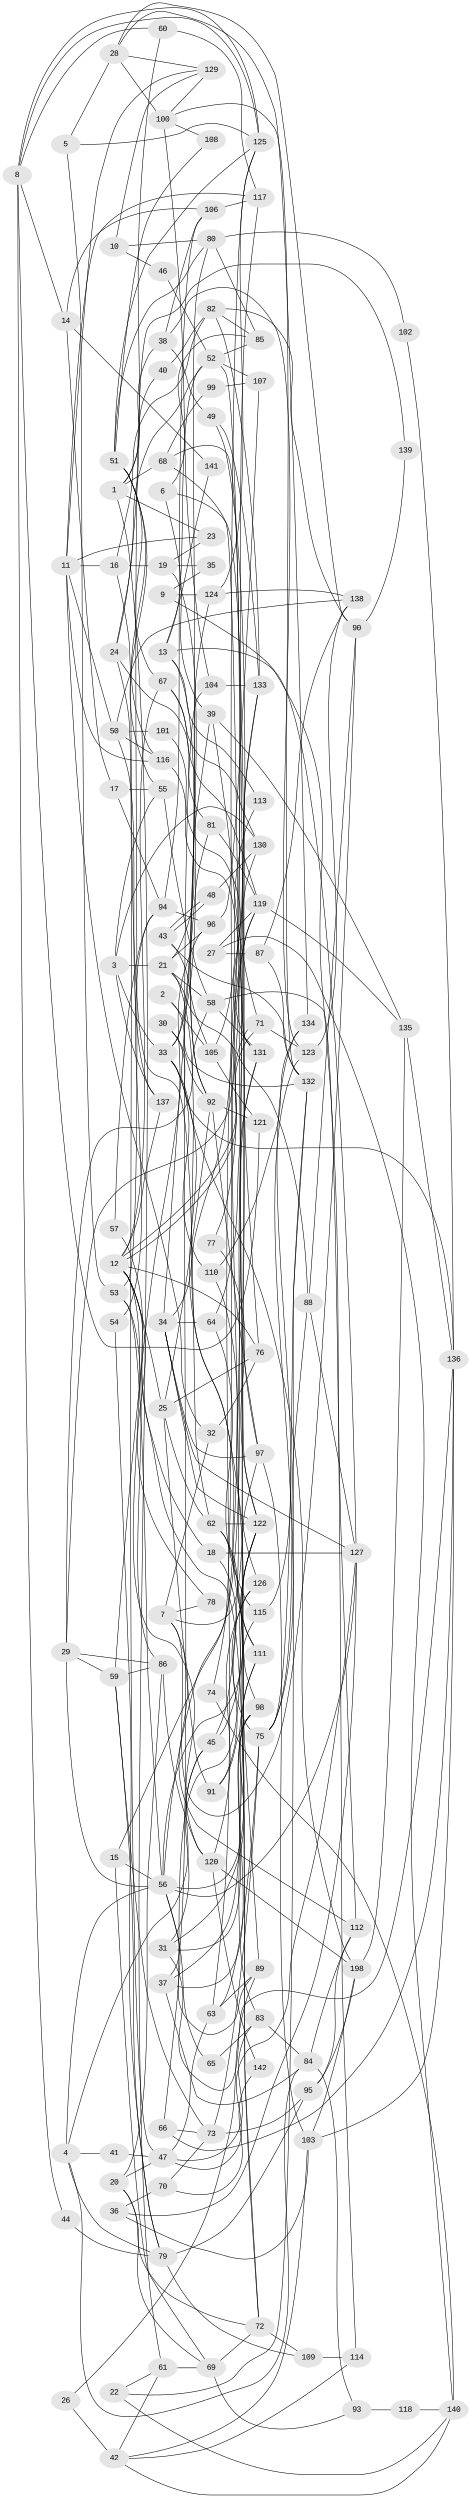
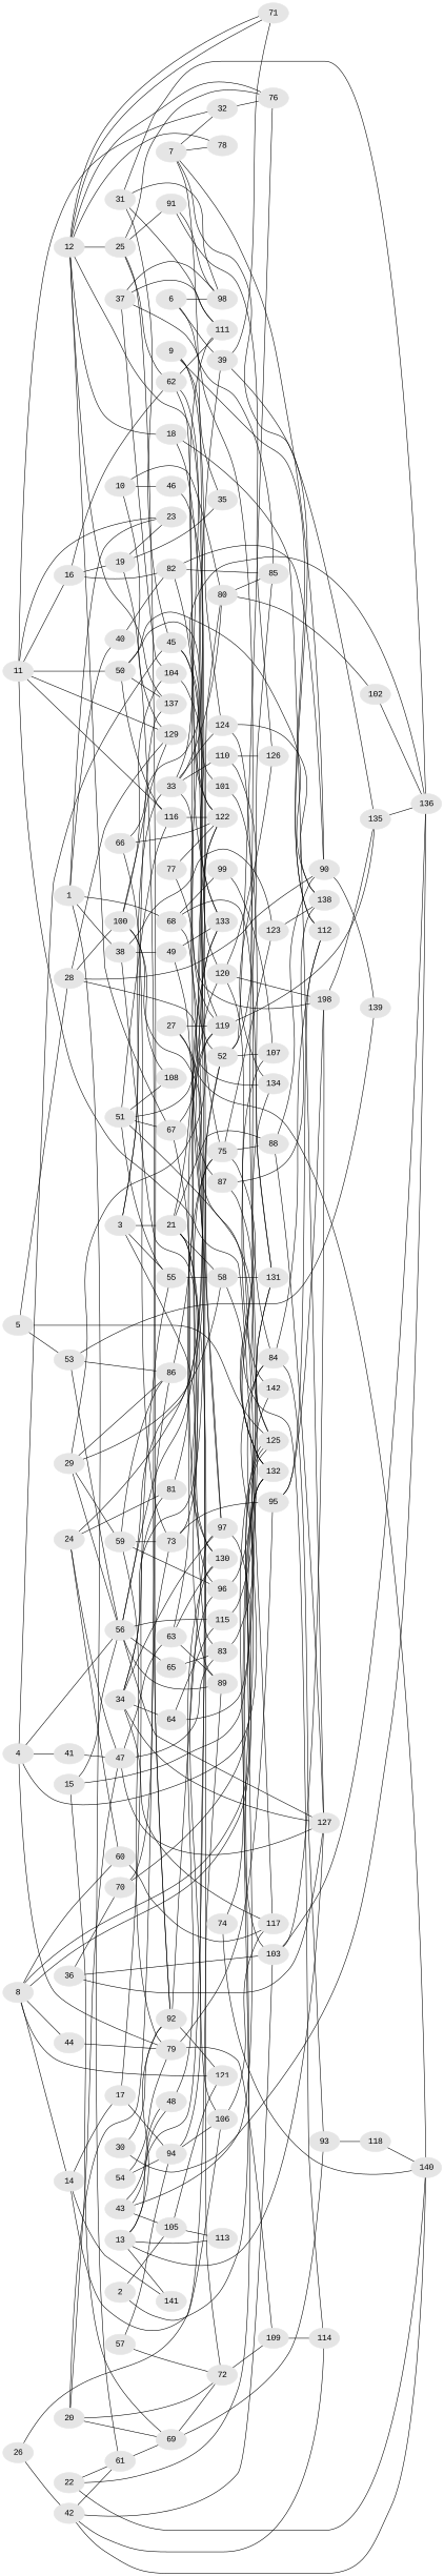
  graph {
    fontname="Liberation Mono"
    rankdir=LR
    node [color=gray90 fontname="Liberation Mono" style=filled]
    edge [fontname="Liberation Mono"]
    1
    23
    38
    40
    61
    68
    106
    49
    123
    82
    69
    131
    72
    99
    2
    105
    132
    121
    113
    3
    21
    33
    55
    130
    137
    39
    58
    88
    89
    96
    124
    80
    111
    110
    n35 [label=198]
    4
    41
    45
    56
    79
    84
    47
    119
    122
    127
    133
    65
    115
    109
    95
    112
    93
    5
    28
    53
    125
    90
    129
    100
    134
    86
    139
    6
    85
    98
    71
    135
    7
    32
    78
    97
    76
    103
    8
    14
    44
    60
    141
    17
    117
    9
    35
    138
    10
    46
    52
    102
    11
    16
    50
    116
    19
    62
    101
    12
    18
    25
    67
    120
    75
    92
    91
    142
    126
    13
    107
    94
    15
    83
    20
    63
    114
    22
    140
    24
    81
    26
    42
    27
    87
    104
    108
    29
    59
    73
    30
    136
    31
    34
    64
    36
    70
    37
    43
    48
    51
    54
    57
    66
    118
    74
    77
    1 -- 23
    1 -- 38
    1 -- 40
    1 -- 61
    1 -- 68
    38 -- 106
    38 -- 49
    38 -- 123
    40 -- 82
    61 -- 69
    68 -- 131
    68 -- 72
    68 -- 99
    106 -- 117
    49 -- 133
    49 -- 97
    123 -- 138
    82 -- 133
    82 -- 90
    82 -- 85
    69 -- 72
    69 -- 93
    72 -- 109
    99 -- 107
    2 -- 105
    2 -- 132
    105 -- 121
    105 -- 113
    3 -- 21
    3 -- 33
    3 -- 55
    3 -- 130
    3 -- 137
    21 -- 39
    21 -- 58
    21 -- 88
    21 -- 89
    21 -- 96
    33 -- 124
    33 -- 80
    33 -- 111
    33 -- 110
    33 -- n35
    55 -- 58
    39 -- 71
    39 -- 135
    58 -- 131
    58 -- 114
    88 -- 127
    88 -- 90
    96 -- 107
    124 -- 125
    124 -- 138
    80 -- 85
    80 -- 102
    110 -- 134
    110 -- 126
    n35 -- 135
    4 -- 41
    4 -- 45
    4 -- 56
    4 -- 79
    4 -- 84
    41 -- 47
    45 -- 119
    45 -- 122
    56 -- 89
    56 -- 122
    56 -- 127
    56 -- 133
    56 -- 65
    56 -- 115
    79 -- 109
    79 -- 95
    84 -- 112
    84 -- 93
    47 -- 127
    47 -- 83
    47 -- 63
    119 -- 135
    65 -- 83
    115 -- 134
    109 -- 114
    95 -- n35
    95 -- 112
    93 -- 118
    5 -- 28
    5 -- 53
    5 -- 125
    28 -- 90
    28 -- 129
    28 -- 100
    28 -- 134
    53 -- 56
    53 -- 86
    53 -- 139
    90 -- 139
    100 -- 132
    100 -- 129
    100 -- 104
    100 -- 108
    86 -- 120
    6 -- 39
    6 -- 85
    6 -- 98
-   71 -- 123
    135 -- 136
    7 -- 112
    7 -- 90
    7 -- 32
    7 -- 78
    7 -- 97
    32 -- 76
    97 -- 103
    103 -- n35
    103 -- 136
    8 -- 121
    8 -- 125
    8 -- 125
    8 -- 14
    8 -- 44
    8 -- 60
    14 -- 106
    14 -- 141
    14 -- 17
    44 -- 79
    60 -- 117
    17 -- 55
    17 -- 94
    9 -- 124
    9 -- 112
    9 -- 35
    10 -- 80
    10 -- 129
    10 -- 46
    46 -- 52
    52 -- 85
    52 -- 76
    52 -- 107
    102 -- 136
    11 -- 23
    11 -- 129
    11 -- 32
    11 -- 117
    11 -- 16
    11 -- 50
    11 -- 116
    16 -- 82
    16 -- 19
    16 -- 62
    50 -- 137
    50 -- 138
    50 -- 116
    50 -- 101
    116 -- 122
    19 -- 23
    19 -- 35
    19 -- 92
    62 -- 111
    62 -- 122
    62 -- 83
    101 -- 131
    12 -- 137
    12 -- 71
    12 -- 71
    12 -- 78
    12 -- 76
    12 -- 18
    12 -- 25
    12 -- 67
    12 -- 120
    18 -- 127
    18 -- 75
    25 -- 76
    25 -- 62
    25 -- 92
    25 -- 91
    67 -- 130
    67 -- 119
    120 -- n35
    120 -- 142
    120 -- 126
    75 -- 123
    75 -- 132
    75 -- 88
    92 -- 121
    92 -- 97
    91 -- 98
    91 -- 126
    13 -- 113
    13 -- 127
    13 -- 141
    13 -- 52
    13 -- 92
    94 -- 106
    94 -- 96
    15 -- 69
    15 -- 131
    15 -- 56
    83 -- 84
    20 -- 69
    20 -- 72
    20 -- 47
    20 -- 86
    63 -- 130
    63 -- 89
    63 -- 75
    22 -- 61
    22 -- 132
    22 -- 140
    24 -- 47
    24 -- 60
    24 -- 52
    24 -- 81
    81 -- 119
    26 -- 89
    26 -- 42
    42 -- 61
    42 -- 103
    42 -- 114
    42 -- 140
    27 -- 119
    27 -- 140
    27 -- 87
    87 -- 132
    87 -- 138
    104 -- 133
    29 -- 58
    29 -- 56
    29 -- 133
    29 -- 86
    29 -- 59
    59 -- 96
    59 -- 79
    59 -- 86
    59 -- 73
    73 -- 95
    73 -- 75
    30 -- 92
    30 -- 136
    31 -- 111
    31 -- 45
    31 -- 98
    31 -- 136
    34 -- 122
    34 -- 127
    34 -- 97
    34 -- 117
    34 -- 81
    34 -- 64
    64 -- 131
    64 -- 115
    36 -- 127
    36 -- 103
    36 -- 70
    70 -- 142
    70 -- 73
    37 -- 111
    37 -- 84
    37 -- 98
    37 -- 104
    43 -- 105
    43 -- 132
    43 -- 48
    43 -- 48
    48 -- 130
    51 -- 55
    51 -- 80
    51 -- 125
    51 -- 116
    51 -- 67
    51 -- 108
    54 -- 79
    54 -- 94
    57 -- 72
    57 -- 94
    66 -- 122
    66 -- 73
    66 -- 136
    118 -- 140
    74 -- 125
    74 -- 140
    77 -- 119
    77 -- 122
  }
